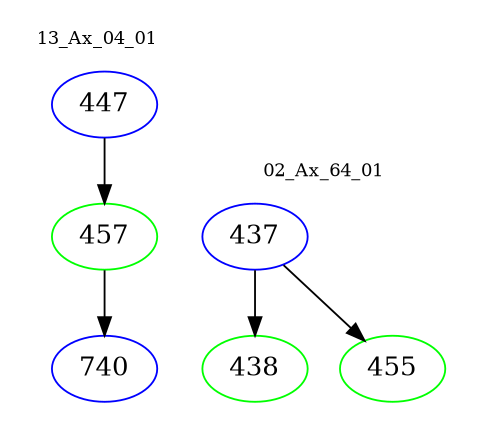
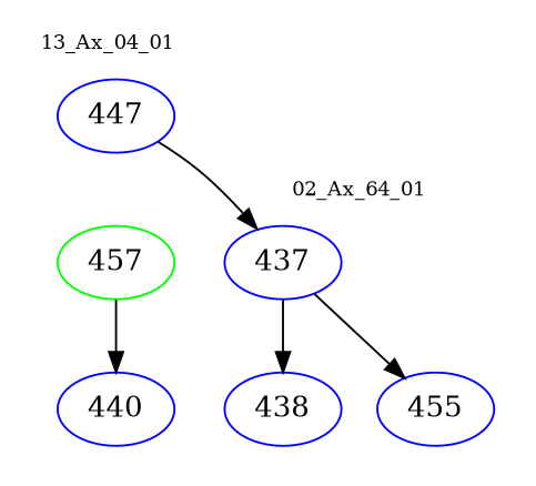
  digraph {
    node [color=blue]
    edge [color=black]
    n1 [label=437]
-   n2 [color=green label=438]
-   n3 [color=green label=455]
+   n2 [label=438]
+   n3 [label=455]
    n4 [label=447]
-   n5 [label=740]
+   n5 [label=440]
    n6 [color=green label=457]
    subgraph cluster_1 {
      color=white
      fontsize=10
      label="02_Ax_64_01"
      n1
      n2
      n3
    }
    subgraph cluster_2 {
      color=white
      fontsize=10
      label="13_Ax_04_01"
      n4
      n5
      n6
    }
    n1 -> n2
    n1 -> n3
-   n4 -> n6
+   n4 -> n1
    n6 -> n5
  }
